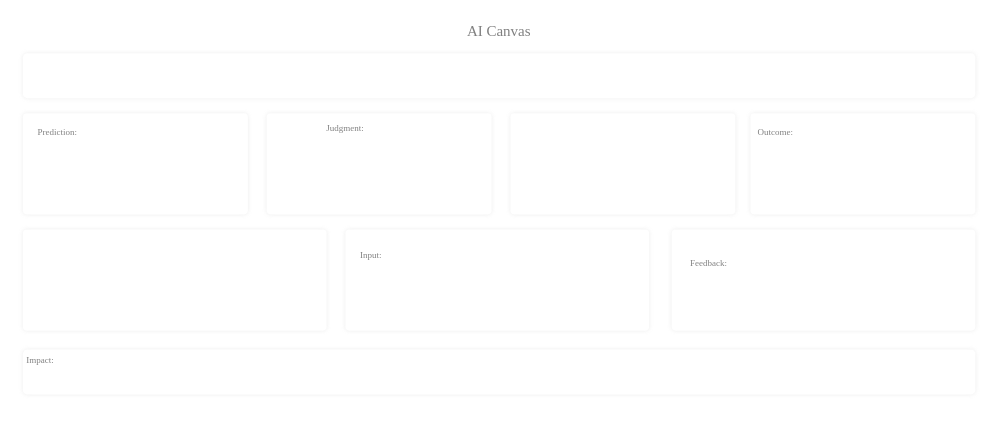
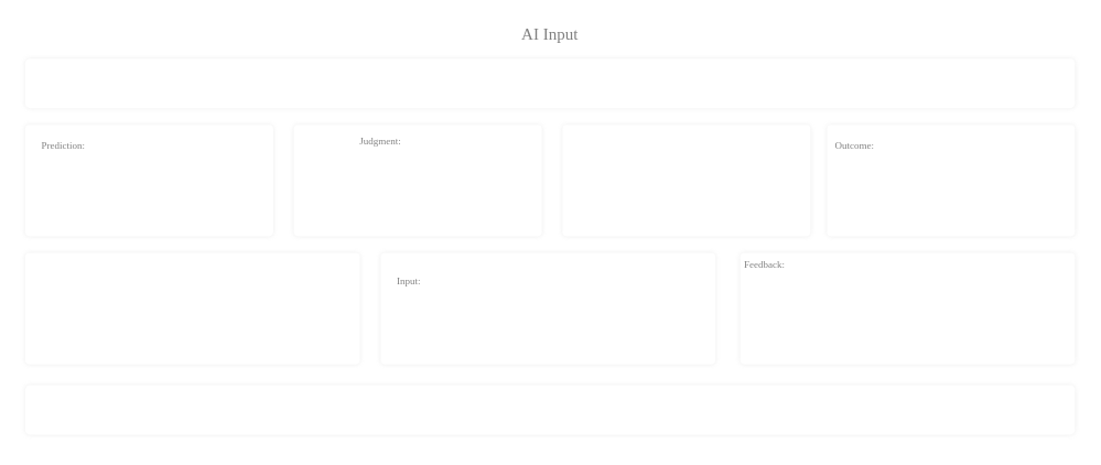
  <mxCell id="0" />
  <mxCell id="1" parent="0" />
  <mxCell id="2" value="" style="rounded=1;whiteSpace=wrap;html=1;arcSize=2;strokeColor=none;" parent="1" vertex="1"><mxGeometry x="20" y="20" width="1290" height="520" as="geometry" /></mxCell>
- <mxCell id="3" value="AI Canvas" style="text;html=1;align=center;verticalAlign=middle;whiteSpace=wrap;rounded=0;fontFamily=Verdana;fontSize=20;fontColor=#808080;" parent="1" vertex="1"><mxGeometry x="605" y="20" width="120" height="40" as="geometry" /></mxCell>
+ <mxCell id="3" value="AI Input" style="text;html=1;align=center;verticalAlign=middle;whiteSpace=wrap;rounded=0;fontFamily=Verdana;fontSize=20;fontColor=#808080;" parent="1" vertex="1"><mxGeometry x="605" y="20" width="120" height="40" as="geometry" /></mxCell>
  <mxCell id="4" value="" style="group" parent="1" vertex="1" connectable="0"><mxGeometry x="355" y="150" width="300" height="135" as="geometry" /></mxCell>
  <mxCell id="5" value="" style="rounded=1;whiteSpace=wrap;html=1;fillColor=default;shadow=1;strokeColor=none;perimeterSpacing=0;fillStyle=auto;glass=0;gradientColor=none;fillOpacity=100;strokeOpacity=100;shadowOpacity=15;shadowOffsetX=0;shadowOffsetY=0;shadowBlur=3;shadowColor=#808080;arcSize=4;" parent="4" vertex="1"><mxGeometry width="300" height="135" as="geometry" /></mxCell>
  <mxCell id="6" value="&amp;nbsp;Judgment:" style="text;html=1;align=left;verticalAlign=middle;whiteSpace=wrap;rounded=0;fontFamily=Verdana;fontSize=12;fontColor=#808080;" parent="4" vertex="1"><mxGeometry x="75" y="5" width="90" height="30" as="geometry" /></mxCell>
  <mxCell id="7" value="" style="group" parent="1" vertex="1" connectable="0"><mxGeometry x="30" y="150" width="300" height="135" as="geometry" /></mxCell>
  <mxCell id="8" value="" style="rounded=1;whiteSpace=wrap;html=1;fillColor=default;shadow=1;strokeColor=none;perimeterSpacing=0;fillStyle=auto;glass=0;gradientColor=none;fillOpacity=100;strokeOpacity=100;shadowOpacity=15;shadowOffsetX=0;shadowOffsetY=0;shadowBlur=3;shadowColor=#808080;arcSize=4;" parent="7" vertex="1"><mxGeometry width="300" height="135" as="geometry" /></mxCell>
  <mxCell id="9" value="&amp;nbsp;Prediction:" style="text;html=1;align=left;verticalAlign=middle;whiteSpace=wrap;rounded=0;fontFamily=Verdana;fontSize=12;fontColor=#808080;" parent="7" vertex="1"><mxGeometry x="15" y="10" width="90" height="30" as="geometry" /></mxCell>
  <mxCell id="10" value="" style="group" parent="1" vertex="1" connectable="0"><mxGeometry x="680" y="150" width="300" height="135" as="geometry" /></mxCell>
  <mxCell id="11" value="" style="rounded=1;whiteSpace=wrap;html=1;fillColor=default;shadow=1;strokeColor=none;perimeterSpacing=0;fillStyle=auto;glass=0;gradientColor=none;fillOpacity=100;strokeOpacity=100;shadowOpacity=15;shadowOffsetX=0;shadowOffsetY=0;shadowBlur=3;shadowColor=#808080;arcSize=4;" parent="10" vertex="1"><mxGeometry width="300" height="135" as="geometry" /></mxCell>
  <mxCell id="12" value="" style="group" parent="1" vertex="1" connectable="0"><mxGeometry x="1000" y="150" width="300" height="135" as="geometry" /></mxCell>
  <mxCell id="13" value="" style="rounded=1;whiteSpace=wrap;html=1;fillColor=default;shadow=1;strokeColor=none;perimeterSpacing=0;fillStyle=auto;glass=0;gradientColor=none;fillOpacity=100;strokeOpacity=100;shadowOpacity=15;shadowOffsetX=0;shadowOffsetY=0;shadowBlur=3;shadowColor=#808080;arcSize=4;" parent="12" vertex="1"><mxGeometry width="300" height="135" as="geometry" /></mxCell>
  <mxCell id="14" value="&amp;nbsp;Outcome:" style="text;html=1;align=left;verticalAlign=middle;whiteSpace=wrap;rounded=0;fontFamily=Verdana;fontSize=12;fontColor=#808080;" parent="12" vertex="1"><mxGeometry x="5" y="10" width="90" height="30" as="geometry" /></mxCell>
  <mxCell id="15" value="" style="group" parent="1" vertex="1" connectable="0"><mxGeometry x="30" y="305" width="405" height="135" as="geometry" /></mxCell>
  <mxCell id="16" value="" style="rounded=1;whiteSpace=wrap;html=1;fillColor=default;shadow=1;strokeColor=none;perimeterSpacing=0;fillStyle=auto;glass=0;gradientColor=none;fillOpacity=100;strokeOpacity=100;shadowOpacity=15;shadowOffsetX=0;shadowOffsetY=0;shadowBlur=3;shadowColor=#808080;arcSize=4;" parent="15" vertex="1"><mxGeometry width="405" height="135" as="geometry" /></mxCell>
  <mxCell id="17" value="" style="group" parent="1" vertex="1" connectable="0"><mxGeometry x="460" y="305" width="405" height="135" as="geometry" /></mxCell>
  <mxCell id="18" value="" style="rounded=1;whiteSpace=wrap;html=1;fillColor=default;shadow=1;strokeColor=none;perimeterSpacing=0;fillStyle=auto;glass=0;gradientColor=none;fillOpacity=100;strokeOpacity=100;shadowOpacity=15;shadowOffsetX=0;shadowOffsetY=0;shadowBlur=3;shadowColor=#808080;arcSize=4;" parent="17" vertex="1"><mxGeometry width="405" height="135" as="geometry" /></mxCell>
  <mxCell id="19" value="&amp;nbsp;Input:" style="text;html=1;align=left;verticalAlign=middle;whiteSpace=wrap;rounded=0;fontFamily=Verdana;fontSize=12;fontColor=#808080;" parent="17" vertex="1"><mxGeometry x="15" y="20" width="121.5" height="30" as="geometry" /></mxCell>
  <mxCell id="20" value="" style="group" parent="1" vertex="1" connectable="0"><mxGeometry x="895" y="305" width="405" height="135" as="geometry" /></mxCell>
  <mxCell id="21" value="" style="rounded=1;whiteSpace=wrap;html=1;fillColor=default;shadow=1;strokeColor=none;perimeterSpacing=0;fillStyle=auto;glass=0;gradientColor=none;fillOpacity=100;strokeOpacity=100;shadowOpacity=15;shadowOffsetX=0;shadowOffsetY=0;shadowBlur=3;shadowColor=#808080;arcSize=4;" parent="20" vertex="1"><mxGeometry width="405" height="135" as="geometry" /></mxCell>
- <mxCell id="22" value="&amp;nbsp;Feedback:" style="text;html=1;align=left;verticalAlign=middle;whiteSpace=wrap;rounded=0;fontFamily=Verdana;fontSize=12;fontColor=#808080;" parent="20" vertex="1"><mxGeometry x="20" y="30" width="121.5" height="30" as="geometry" /></mxCell>
+ <mxCell id="22" value="&amp;nbsp;Feedback:" style="text;html=1;align=left;verticalAlign=middle;whiteSpace=wrap;rounded=0;fontFamily=Verdana;fontSize=12;fontColor=#808080;" parent="20" vertex="1"><mxGeometry width="121.5" height="30" as="geometry" /></mxCell>
  <mxCell id="23" value="" style="group" parent="1" vertex="1" connectable="0"><mxGeometry x="30" y="70" width="1270" height="60" as="geometry" /></mxCell>
  <mxCell id="24" value="" style="rounded=1;whiteSpace=wrap;html=1;fillColor=default;shadow=1;strokeColor=none;perimeterSpacing=0;fillStyle=auto;glass=0;gradientColor=none;fillOpacity=100;strokeOpacity=100;shadowOpacity=15;shadowOffsetX=0;shadowOffsetY=0;shadowBlur=3;shadowColor=#808080;arcSize=10;" parent="23" vertex="1"><mxGeometry width="1270" height="60" as="geometry" /></mxCell>
  <mxCell id="25" value="" style="group" parent="1" vertex="1" connectable="0"><mxGeometry x="30" y="465" width="1270" height="60" as="geometry" /></mxCell>
  <mxCell id="26" value="" style="rounded=1;whiteSpace=wrap;html=1;fillColor=default;shadow=1;strokeColor=none;perimeterSpacing=0;fillStyle=auto;glass=0;gradientColor=none;fillOpacity=100;strokeOpacity=100;shadowOpacity=15;shadowOffsetX=0;shadowOffsetY=0;shadowBlur=3;shadowColor=#808080;arcSize=10;" parent="25" vertex="1"><mxGeometry width="1270" height="60" as="geometry" /></mxCell>
- <mxCell id="27" value="&amp;nbsp;Impact:" style="text;html=1;align=left;verticalAlign=middle;whiteSpace=wrap;rounded=0;fontFamily=Verdana;fontSize=12;fontColor=#808080;" parent="25" vertex="1"><mxGeometry width="145" height="30" as="geometry" /></mxCell>
